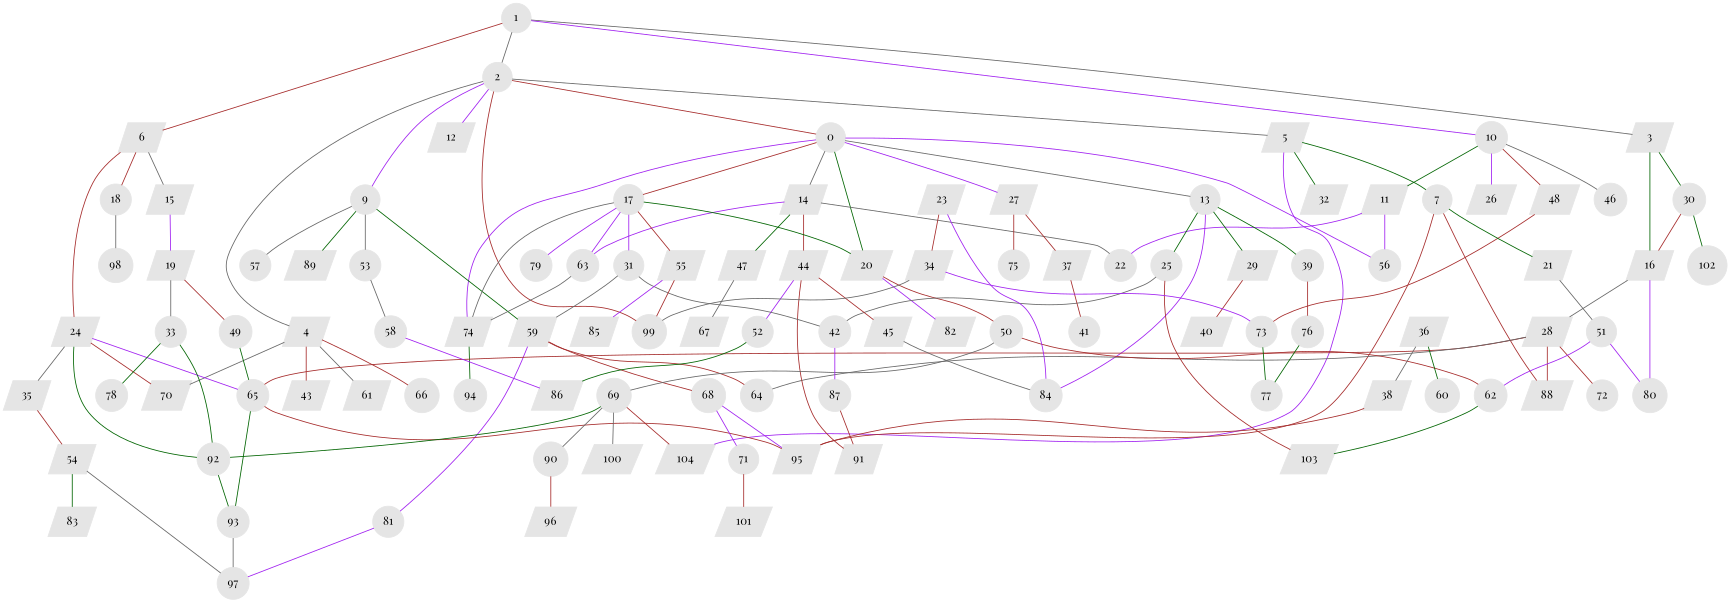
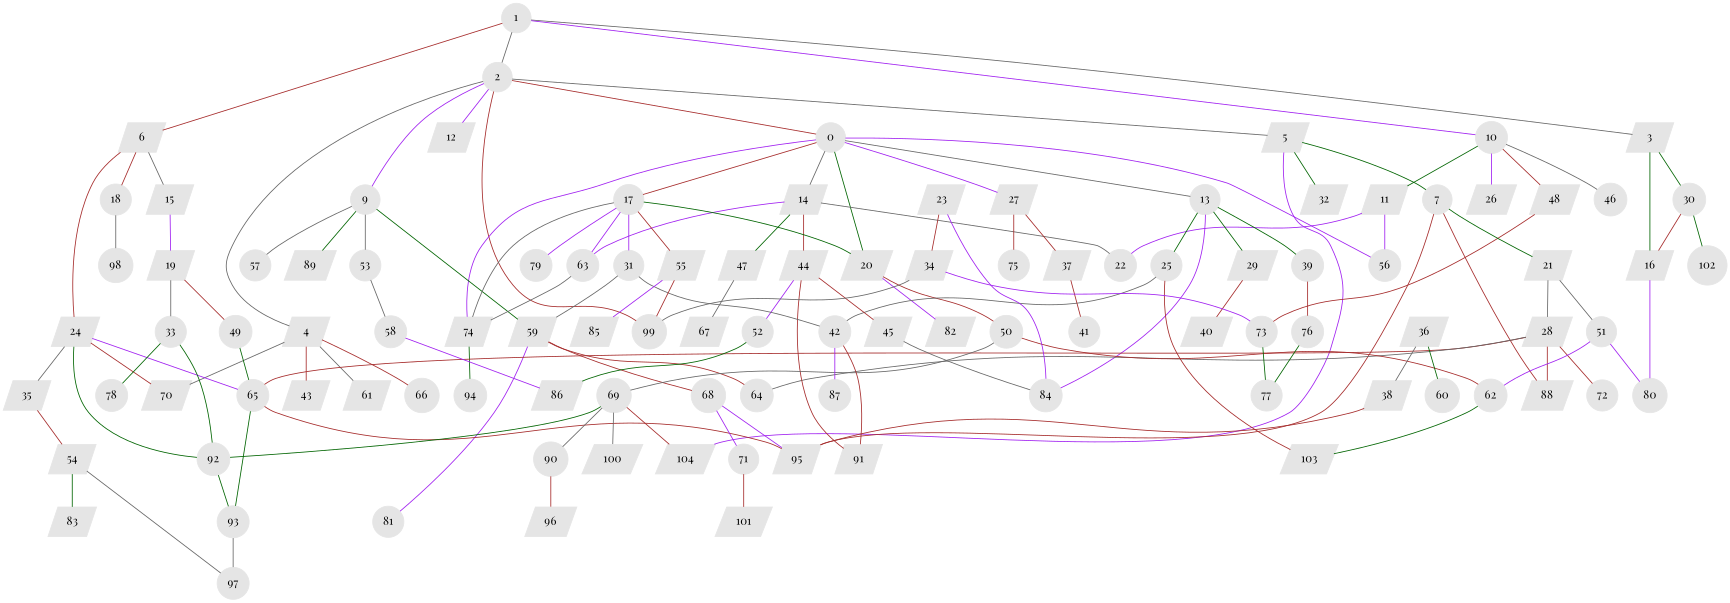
  graph {
    fontname="Playfair Display"
    node [color=gray90 fontname="Playfair Display" shape=circle style=filled]
    edge [color=brown fontname="Playfair Display"]
    1
    2
    3 [shape=parallelogram]
    6 [shape=parallelogram]
    10
    4 [shape=parallelogram]
    5 [shape=parallelogram]
    n8 [label=0]
    9
    12 [shape=parallelogram]
    99
    16 [shape=parallelogram]
    30
    15 [shape=parallelogram]
    18
    24 [shape=parallelogram]
    11 [shape=parallelogram]
    26 [shape=parallelogram]
    46
    48 [shape=parallelogram]
    43 [shape=parallelogram]
    61 [shape=parallelogram]
    66
    70 [shape=parallelogram]
    7
    32 [shape=parallelogram]
    104 [shape=parallelogram]
    13
    14 [shape=parallelogram]
    17
    20 [shape=parallelogram]
    27 [shape=parallelogram]
    56
    74 [shape=parallelogram]
    53
    57
    59 [shape=parallelogram]
    89 [shape=parallelogram]
    28 [shape=parallelogram]
    80
    102
    21 [shape=parallelogram]
    88 [shape=parallelogram]
    95 [shape=parallelogram]
    19 [shape=parallelogram]
    98
    35 [shape=parallelogram]
    65
    92
    51
    25
    29 [shape=parallelogram]
    39
    84
    22
    44 [shape=parallelogram]
    47 [shape=parallelogram]
    63
    31
    55 [shape=parallelogram]
    79
    50
    82 [shape=parallelogram]
    37 [shape=parallelogram]
    75
    94
    58
    64
    68
    81
    73
    42
    103 [shape=parallelogram]
    40 [shape=parallelogram]
    76
    45 [shape=parallelogram]
    52
    91 [shape=parallelogram]
    67 [shape=parallelogram]
    33
    49
    72
    23 [shape=parallelogram]
    34 [shape=parallelogram]
    85 [shape=parallelogram]
    78
    62
    69
    54 [shape=parallelogram]
    93
    87
    41
    36 [shape=parallelogram]
    38 [shape=parallelogram]
    60
    77
    83 [shape=parallelogram]
    97
    86 [shape=parallelogram]
    90
    100 [shape=parallelogram]
    71
    101 [shape=parallelogram]
    96 [shape=parallelogram]
    1 -- 2 [color=gray40]
    1 -- 3 [color=gray40]
    1 -- 6
    1 -- 10 [color=purple]
    2 -- 4 [color=gray40]
    2 -- 5 [color=gray40]
    2 -- n8
    2 -- 9 [color=purple]
    2 -- 12 [color=purple]
    2 -- 99
    3 -- 16 [color=darkgreen]
    3 -- 30 [color=darkgreen]
    6 -- 15 [color=gray40]
    6 -- 18
    6 -- 24
    10 -- 11 [color=darkgreen]
    10 -- 26 [color=purple]
    10 -- 46 [color=gray40]
    10 -- 48
    4 -- 43
    4 -- 61 [color=gray40]
    4 -- 66
    4 -- 70 [color=gray40]
    5 -- 7 [color=darkgreen]
    5 -- 32 [color=darkgreen]
    5 -- 104 [color=purple]
    n8 -- 13 [color=gray40]
    n8 -- 14 [color=gray40]
    n8 -- 17
    n8 -- 20 [color=darkgreen]
    n8 -- 27 [color=purple]
    n8 -- 56 [color=purple]
    n8 -- 74 [color=purple]
    9 -- 53 [color=gray40]
    9 -- 57 [color=gray40]
    9 -- 59 [color=darkgreen]
    9 -- 89 [color=darkgreen]
-   16 -- 28 [color=gray40]
+   21 -- 28 [color=gray40]
    16 -- 80 [color=purple]
    30 -- 16
    30 -- 102 [color=darkgreen]
    15 -- 19 [color=purple]
    18 -- 98 [color=gray40]
    24 -- 70
    24 -- 35 [color=gray40]
    24 -- 65 [color=purple]
    24 -- 92 [color=darkgreen]
    11 -- 56 [color=purple]
    11 -- 22 [color=purple]
    48 -- 73
    7 -- 21 [color=darkgreen]
    7 -- 88
    7 -- 95
    13 -- 25 [color=darkgreen]
    13 -- 29 [color=darkgreen]
    13 -- 39 [color=darkgreen]
    13 -- 84 [color=purple]
    14 -- 22 [color=gray40]
    14 -- 44
    14 -- 47 [color=darkgreen]
    14 -- 63 [color=purple]
    17 -- 20 [color=darkgreen]
    17 -- 74 [color=gray40]
    17 -- 63 [color=purple]
    17 -- 31 [color=purple]
    17 -- 55
    17 -- 79 [color=purple]
    20 -- 50
    20 -- 82 [color=purple]
    27 -- 37
    27 -- 75
    74 -- 94 [color=darkgreen]
    53 -- 58 [color=gray40]
    59 -- 64
    59 -- 68
    59 -- 81 [color=purple]
    28 -- 88
    28 -- 65
    28 -- 64 [color=gray40]
    28 -- 72
    21 -- 51 [color=gray40]
    19 -- 33 [color=gray40]
    19 -- 49
    35 -- 54
    65 -- 95
    65 -- 93 [color=darkgreen]
    92 -- 93 [color=darkgreen]
    51 -- 80 [color=purple]
    51 -- 62 [color=purple]
    25 -- 42 [color=gray40]
    25 -- 103
    29 -- 40
    39 -- 76
    44 -- 45
    44 -- 52 [color=purple]
    44 -- 91
    47 -- 67 [color=gray40]
    63 -- 74 [color=gray40]
    31 -- 59 [color=gray40]
    31 -- 42 [color=gray40]
    55 -- 99
    55 -- 85 [color=purple]
    50 -- 62
    50 -- 69 [color=gray40]
    37 -- 41
    58 -- 86 [color=purple]
    68 -- 95 [color=purple]
    68 -- 71 [color=purple]
-   81 -- 97 [color=purple]
    73 -- 77 [color=darkgreen]
    42 -- 87 [color=purple]
    76 -- 77 [color=darkgreen]
    45 -- 84 [color=gray40]
    52 -- 86 [color=darkgreen]
    33 -- 92 [color=darkgreen]
    33 -- 78 [color=darkgreen]
    49 -- 65 [color=darkgreen]
    23 -- 84 [color=purple]
    23 -- 34
    34 -- 99 [color=gray40]
    34 -- 73 [color=purple]
    62 -- 103 [color=darkgreen]
    69 -- 104
    69 -- 92 [color=darkgreen]
    69 -- 90 [color=gray40]
    69 -- 100 [color=gray40]
    54 -- 83 [color=darkgreen]
    54 -- 97 [color=gray40]
    93 -- 97 [color=gray40]
-   87 -- 91
+   42 -- 91
    36 -- 38 [color=gray40]
    36 -- 60 [color=darkgreen]
    38 -- 95
    90 -- 96
    71 -- 101
  }
